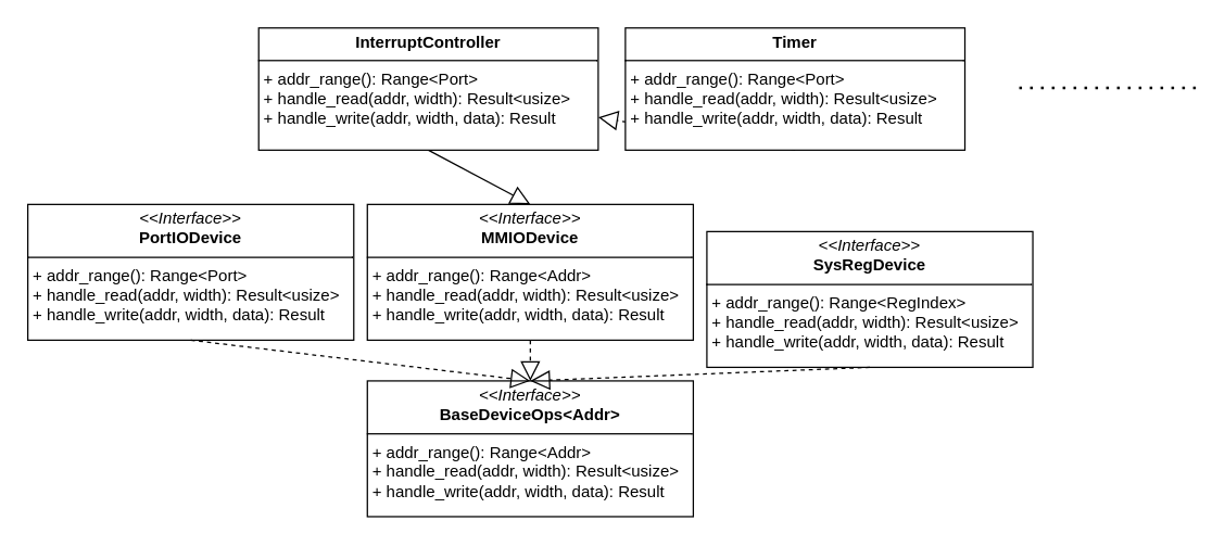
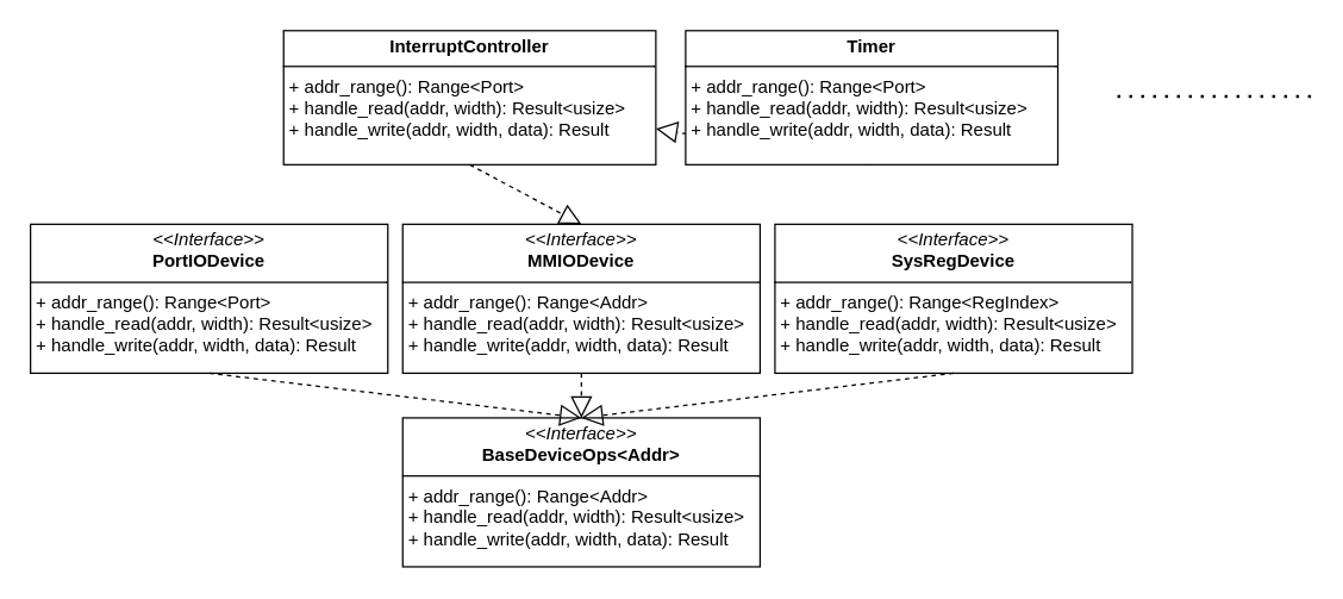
  <mxCell id="0" />
  <mxCell id="1" parent="0" />
  <mxCell id="2" value="&lt;p style=&quot;margin:0px;margin-top:4px;text-align:center;&quot;&gt;&lt;i&gt;&amp;lt;&amp;lt;Interface&amp;gt;&amp;gt;&lt;/i&gt;&lt;br&gt;&lt;b&gt;BaseDeviceOps&amp;lt;Addr&amp;gt;&lt;/b&gt;&lt;/p&gt;&lt;hr size=&quot;1&quot; style=&quot;border-style:solid;&quot;&gt;&lt;p style=&quot;margin:0px;margin-left:4px;&quot;&gt;+ addr_range(): Range&amp;lt;Addr&amp;gt;&lt;/p&gt;&lt;p style=&quot;margin:0px;margin-left:4px;&quot;&gt;+ handle_read(addr, width): Result&amp;lt;usize&amp;gt;&lt;/p&gt;&lt;p style=&quot;margin:0px;margin-left:4px;&quot;&gt;+ handle_write(addr, width, data): Result&lt;/p&gt;" style="verticalAlign=top;align=left;overflow=fill;html=1;whiteSpace=wrap;" vertex="1" parent="1"><mxGeometry x="270" y="280" width="240" height="100" as="geometry" /></mxCell>
  <mxCell id="3" value="&lt;p style=&quot;margin:0px;margin-top:4px;text-align:center;&quot;&gt;&lt;i&gt;&amp;lt;&amp;lt;Interface&amp;gt;&amp;gt;&lt;/i&gt;&lt;br&gt;&lt;b&gt;PortIODevice&lt;/b&gt;&lt;/p&gt;&lt;hr size=&quot;1&quot; style=&quot;border-style:solid;&quot;&gt;&lt;p style=&quot;margin:0px;margin-left:4px;&quot;&gt;+ addr_range(): Range&amp;lt;Port&amp;gt;&lt;/p&gt;&lt;p style=&quot;margin:0px;margin-left:4px;&quot;&gt;+ handle_read(addr, width): Result&amp;lt;usize&amp;gt;&lt;/p&gt;&lt;p style=&quot;margin:0px;margin-left:4px;&quot;&gt;+ handle_write(addr, width, data): Result&lt;/p&gt;" style="verticalAlign=top;align=left;overflow=fill;html=1;whiteSpace=wrap;" vertex="1" parent="1"><mxGeometry x="20" y="150" width="240" height="100" as="geometry" /></mxCell>
  <mxCell id="4" value="&lt;p style=&quot;margin:0px;margin-top:4px;text-align:center;&quot;&gt;&lt;i&gt;&amp;lt;&amp;lt;Interface&amp;gt;&amp;gt;&lt;/i&gt;&lt;br&gt;&lt;b&gt;MMIODevice&lt;/b&gt;&lt;/p&gt;&lt;hr size=&quot;1&quot; style=&quot;border-style:solid;&quot;&gt;&lt;p style=&quot;margin:0px;margin-left:4px;&quot;&gt;+ addr_range(): Range&amp;lt;Addr&amp;gt;&lt;/p&gt;&lt;p style=&quot;margin:0px;margin-left:4px;&quot;&gt;+ handle_read(addr, width): Result&amp;lt;usize&amp;gt;&lt;/p&gt;&lt;p style=&quot;margin:0px;margin-left:4px;&quot;&gt;+ handle_write(addr, width, data): Result&lt;/p&gt;" style="verticalAlign=top;align=left;overflow=fill;html=1;whiteSpace=wrap;" vertex="1" parent="1"><mxGeometry x="270" y="150" width="240" height="100" as="geometry" /></mxCell>
- <mxCell id="5" value="&lt;p style=&quot;margin:0px;margin-top:4px;text-align:center;&quot;&gt;&lt;i&gt;&amp;lt;&amp;lt;Interface&amp;gt;&amp;gt;&lt;/i&gt;&lt;br&gt;&lt;b&gt;SysRegDevice&lt;/b&gt;&lt;/p&gt;&lt;hr size=&quot;1&quot; style=&quot;border-style:solid;&quot;&gt;&lt;p style=&quot;margin:0px;margin-left:4px;&quot;&gt;+ addr_range(): Range&amp;lt;RegIndex&amp;gt;&lt;/p&gt;&lt;p style=&quot;margin:0px;margin-left:4px;&quot;&gt;+ handle_read(addr, width): Result&amp;lt;usize&amp;gt;&lt;/p&gt;&lt;p style=&quot;margin:0px;margin-left:4px;&quot;&gt;+ handle_write(addr, width, data): Result&lt;/p&gt;" style="verticalAlign=top;align=left;overflow=fill;html=1;whiteSpace=wrap;" vertex="1" parent="1"><mxGeometry x="520" y="170" width="240" height="100" as="geometry" /></mxCell>
+ <mxCell id="5" value="&lt;p style=&quot;margin:0px;margin-top:4px;text-align:center;&quot;&gt;&lt;i&gt;&amp;lt;&amp;lt;Interface&amp;gt;&amp;gt;&lt;/i&gt;&lt;br&gt;&lt;b&gt;SysRegDevice&lt;/b&gt;&lt;/p&gt;&lt;hr size=&quot;1&quot; style=&quot;border-style:solid;&quot;&gt;&lt;p style=&quot;margin:0px;margin-left:4px;&quot;&gt;+ addr_range(): Range&amp;lt;RegIndex&amp;gt;&lt;/p&gt;&lt;p style=&quot;margin:0px;margin-left:4px;&quot;&gt;+ handle_read(addr, width): Result&amp;lt;usize&amp;gt;&lt;/p&gt;&lt;p style=&quot;margin:0px;margin-left:4px;&quot;&gt;+ handle_write(addr, width, data): Result&lt;/p&gt;" style="verticalAlign=top;align=left;overflow=fill;html=1;whiteSpace=wrap;" vertex="1" parent="1"><mxGeometry x="520" y="150" width="240" height="100" as="geometry" /></mxCell>
  <mxCell id="6" value="" style="endArrow=block;dashed=1;endFill=0;endSize=12;html=1;rounded=0;exitX=0.5;exitY=1;exitDx=0;exitDy=0;fontStyle=1" edge="1" parent="1" source="4"><mxGeometry width="160" relative="1" as="geometry"><mxPoint x="300" y="170" as="sourcePoint" /><mxPoint x="390" y="280" as="targetPoint" /></mxGeometry></mxCell>
  <mxCell id="7" value="" style="endArrow=block;dashed=1;endFill=0;endSize=12;html=1;rounded=0;entryX=0.5;entryY=0;entryDx=0;entryDy=0;exitX=0.5;exitY=1;exitDx=0;exitDy=0;" edge="1" parent="1" source="3" target="2"><mxGeometry width="160" relative="1" as="geometry"><mxPoint x="140" y="280" as="sourcePoint" /><mxPoint x="460" y="170" as="targetPoint" /></mxGeometry></mxCell>
  <mxCell id="8" value="" style="endArrow=block;dashed=1;endFill=0;endSize=12;html=1;rounded=0;exitX=0.5;exitY=1;exitDx=0;exitDy=0;entryX=0.5;entryY=0;entryDx=0;entryDy=0;" edge="1" parent="1" source="5" target="2"><mxGeometry width="160" relative="1" as="geometry"><mxPoint x="400" y="260" as="sourcePoint" /><mxPoint x="400" y="290" as="targetPoint" /></mxGeometry></mxCell>
- <mxCell id="9" value="" style="endArrow=block;dashed=0;endFill=0;endSize=12;html=1;rounded=0;entryX=0.5;entryY=0;entryDx=0;entryDy=0;exitX=0.5;exitY=1;exitDx=0;exitDy=0;" edge="1" parent="1" source="10" target="4"><mxGeometry width="160" relative="1" as="geometry"><mxPoint x="390" y="-30" as="sourcePoint" /><mxPoint x="640" y="0" as="targetPoint" /></mxGeometry></mxCell>
+ <mxCell id="9" value="" style="endArrow=block;dashed=1;endFill=0;endSize=12;html=1;rounded=0;entryX=0.5;entryY=0;entryDx=0;entryDy=0;exitX=0.5;exitY=1;exitDx=0;exitDy=0;" edge="1" parent="1" source="10" target="4"><mxGeometry width="160" relative="1" as="geometry"><mxPoint x="390" y="-30" as="sourcePoint" /><mxPoint x="640" y="0" as="targetPoint" /></mxGeometry></mxCell>
  <mxCell id="10" value="&lt;p style=&quot;margin:0px;margin-top:4px;text-align:center;&quot;&gt;&lt;b&gt;InterruptController&lt;/b&gt;&lt;/p&gt;&lt;hr size=&quot;1&quot; style=&quot;border-style:solid;&quot;&gt;&lt;p style=&quot;margin:0px;margin-left:4px;&quot;&gt;&lt;/p&gt;&lt;p style=&quot;margin: 0px 0px 0px 4px;&quot;&gt;+ addr_range(): Range&amp;lt;Port&amp;gt;&lt;/p&gt;&lt;p style=&quot;margin: 0px 0px 0px 4px;&quot;&gt;+ handle_read(addr, width): Result&amp;lt;usize&amp;gt;&lt;/p&gt;&lt;p style=&quot;margin: 0px 0px 0px 4px;&quot;&gt;+ handle_write(addr, width, data): Result&lt;/p&gt;" style="verticalAlign=top;align=left;overflow=fill;html=1;whiteSpace=wrap;" vertex="1" parent="1"><mxGeometry x="190" y="20" width="250" height="90" as="geometry" /></mxCell>
  <mxCell id="11" value="" style="endArrow=block;dashed=1;endFill=0;endSize=12;html=1;rounded=0;exitX=0.5;exitY=1;exitDx=0;exitDy=0;" edge="1" parent="1" source="12" target="10"><mxGeometry width="160" relative="1" as="geometry"><mxPoint x="660" y="-30" as="sourcePoint" /><mxPoint x="660" y="150" as="targetPoint" /></mxGeometry></mxCell>
  <mxCell id="12" value="&lt;p style=&quot;margin:0px;margin-top:4px;text-align:center;&quot;&gt;&lt;b&gt;Timer&lt;/b&gt;&lt;/p&gt;&lt;hr size=&quot;1&quot; style=&quot;border-style:solid;&quot;&gt;&lt;p style=&quot;margin:0px;margin-left:4px;&quot;&gt;&lt;/p&gt;&lt;p style=&quot;margin: 0px 0px 0px 4px;&quot;&gt;+ addr_range(): Range&amp;lt;Port&amp;gt;&lt;/p&gt;&lt;p style=&quot;margin: 0px 0px 0px 4px;&quot;&gt;+ handle_read(addr, width): Result&amp;lt;usize&amp;gt;&lt;/p&gt;&lt;p style=&quot;margin: 0px 0px 0px 4px;&quot;&gt;+ handle_write(addr, width, data): Result&lt;/p&gt;" style="verticalAlign=top;align=left;overflow=fill;html=1;whiteSpace=wrap;" vertex="1" parent="1"><mxGeometry x="460" y="20" width="250" height="90" as="geometry" /></mxCell>
  <mxCell id="13" value="" style="endArrow=none;dashed=1;html=1;dashPattern=1 3;strokeWidth=2;rounded=0;" edge="1" parent="1"><mxGeometry width="50" height="50" relative="1" as="geometry"><mxPoint x="880" y="64.17" as="sourcePoint" /><mxPoint x="750" y="64.17" as="targetPoint" /></mxGeometry></mxCell>
